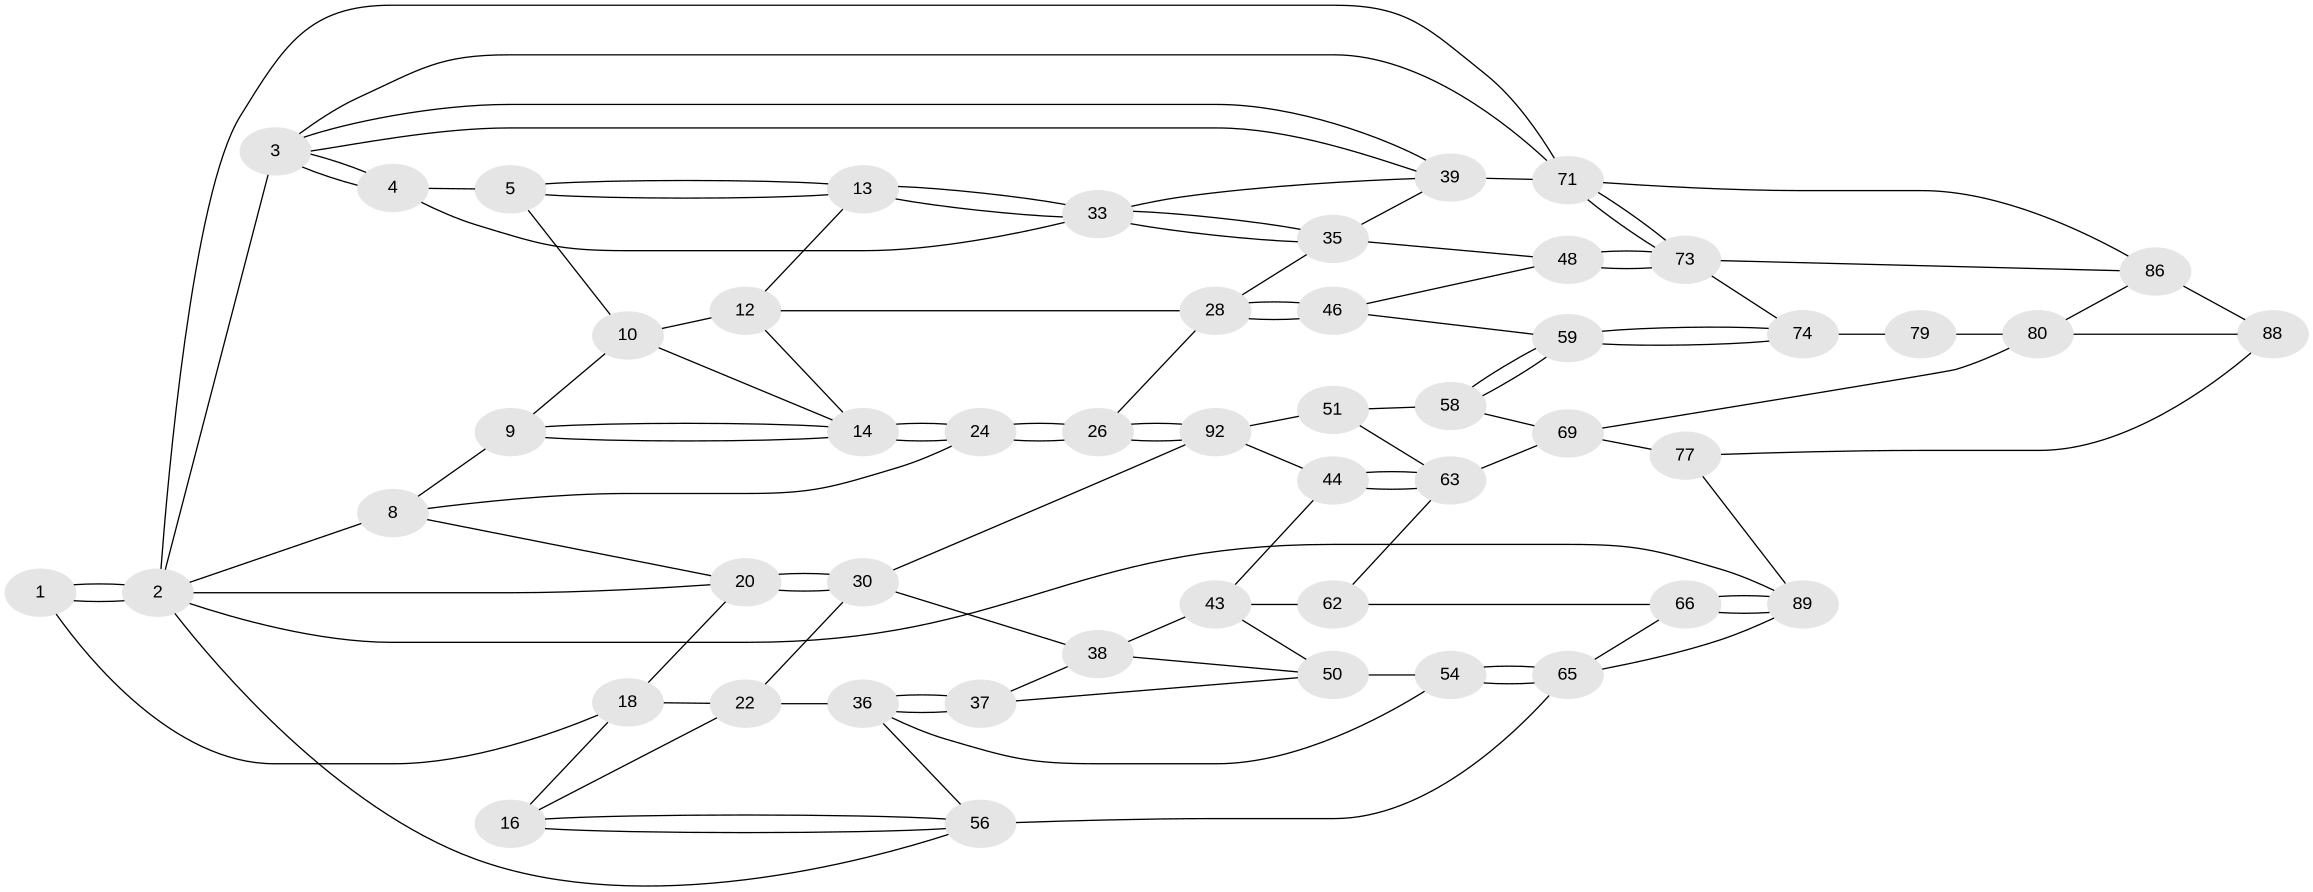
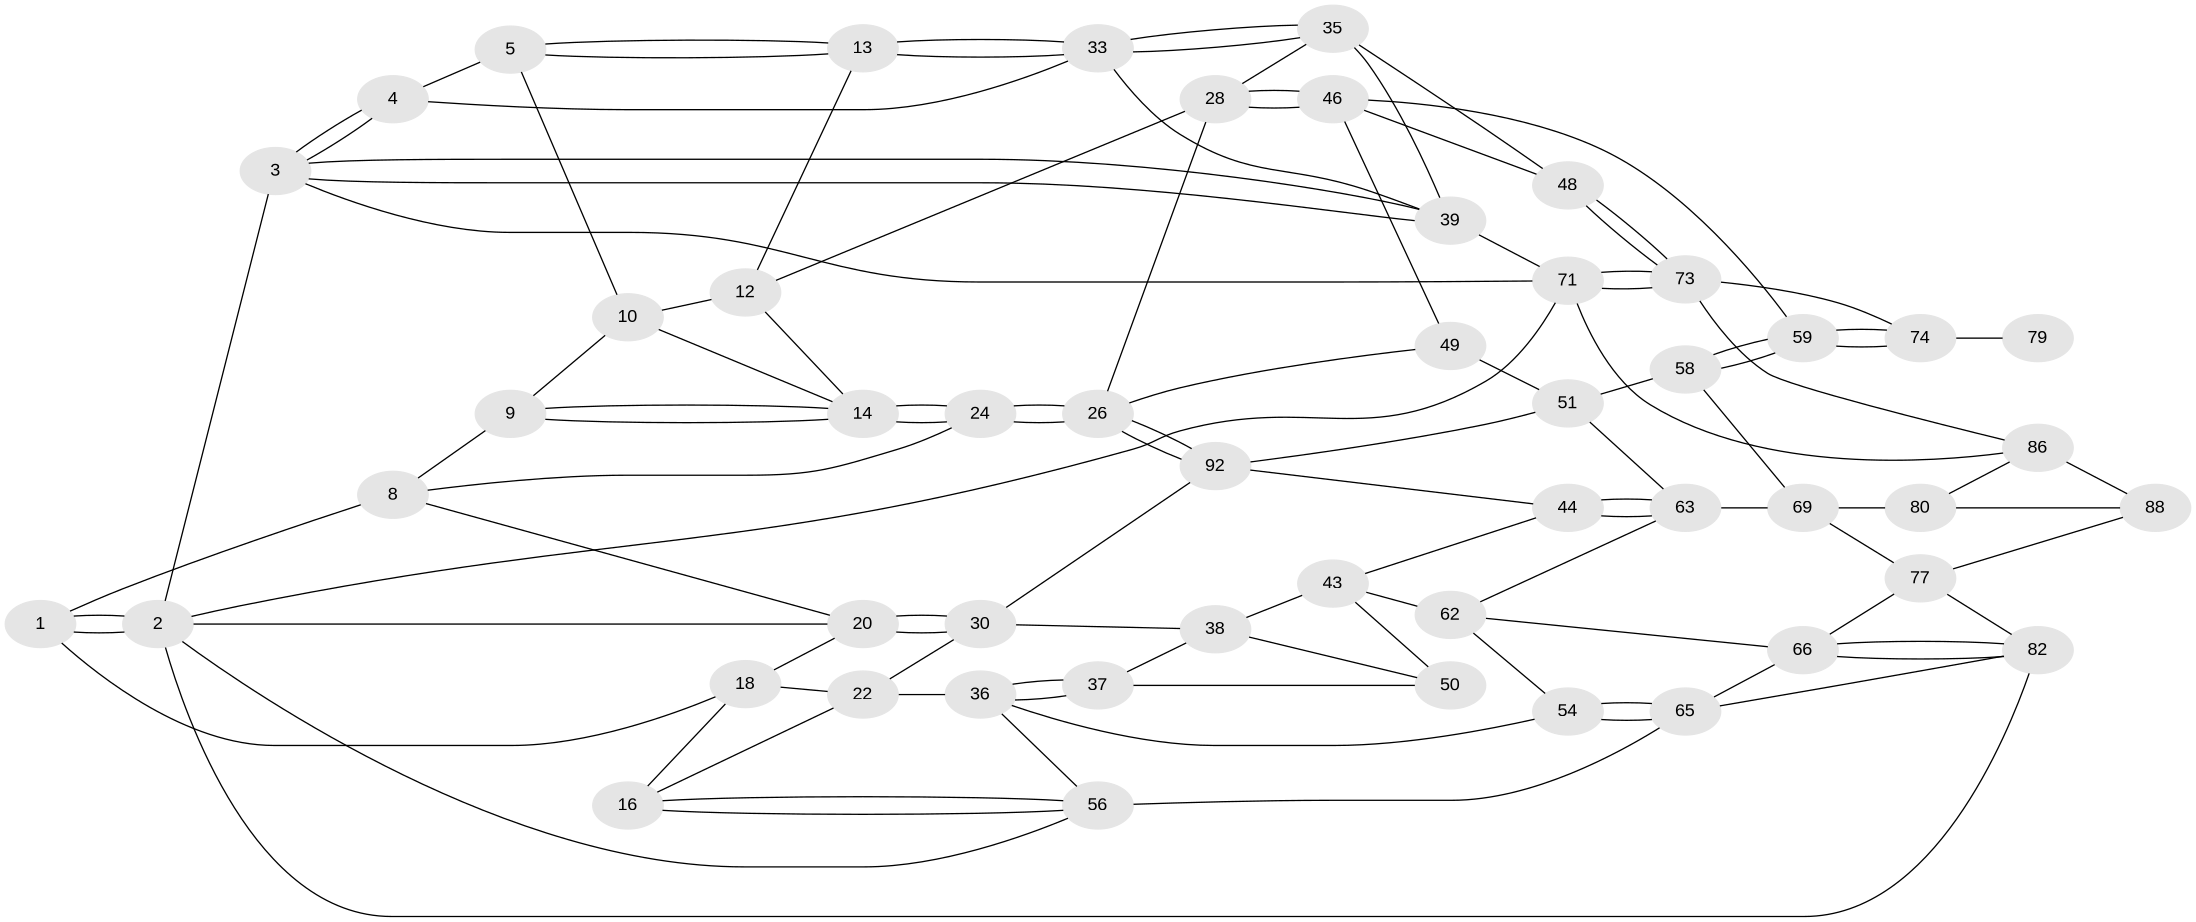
  graph {
    fontname="Liberation Sans"
    rankdir=LR
    node [color=gray90 fontname="Liberation Sans" style=filled]
    edge [fontname="Liberation Sans"]
    1 [super="+7"]
    2 [super="+60"]
    8 [super="+21"]
    18 [super="+19"]
    3
    56 [super="+61"]
    71 [super="+72"]
-   82 [super="+83" label=89]
+   82 [super="+83"]
    20
    9
    24
    22 [super="+23"]
    4
    39 [super="+41"]
    16 [super="+17"]
    65 [super="+68"]
    73 [super="+76"]
    86 [super="+87"]
    5 [super="+6"]
    33 [super="+34"]
    10 [super="+11"]
    13
    35 [super="+40"]
    14 [super="+15"]
    12 [super="+25"]
    30 [super="+31"]
    26 [super="+27"]
    28 [super="+29"]
    46 [super="+47"]
    36 [super="+53"]
    n31 [label=92 super="+45"]
    38 [super="+42"]
    37
    54
+   49
    44
    51 [super="+52"]
    48
    59
    50 [super="+55"]
    43 [super="+57"]
    63 [super="+64"]
    58 [super="+70"]
    62
    66 [super="+67"]
    69 [super="+78"]
    74 [super="+75"]
    77 [super="+84"]
    80 [super="+85"]
    79 [super="+81"]
    88
    1 -- 2
    1 -- 2
-   2 -- 8
+   1 -- 8
    1 -- 18
    2 -- 3
    2 -- 56
    2 -- 71
    2 -- 82
    2 -- 20
    8 -- 20
    8 -- 9
    8 -- 24
    18 -- 20
    18 -- 22
    3 -- 71
    3 -- 4
    3 -- 4
    3 -- 39
    3 -- 39
    56 -- 65
    71 -- 73
    71 -- 73
    71 -- 86
    20 -- 30
    20 -- 30
    9 -- 10
    9 -- 14
    9 -- 14
    24 -- 26
    24 -- 26
    22 -- 30
    22 -- 36
    4 -- 5
    4 -- 33
    39 -- 71
    16 -- 18
    16 -- 56
    16 -- 56
    16 -- 22
    65 -- 82
    65 -- 66
    73 -- 86
    73 -- 74
    86 -- 88
    5 -- 10
    5 -- 13
    5 -- 13
    33 -- 39
    33 -- 35
    33 -- 35
    10 -- 14
    10 -- 12
    13 -- 33
    13 -- 33
    35 -- 39
    35 -- 48
    14 -- 24
    14 -- 24
    12 -- 13
    12 -- 14
    12 -- 28
    30 -- n31
    30 -- 38
    26 -- 28
    26 -- n31
    26 -- n31
+   26 -- 49
    28 -- 35
    28 -- 46
    28 -- 46
+   46 -- 49
    46 -- 48
    46 -- 59
    36 -- 56
    36 -- 37
    36 -- 37
    36 -- 54
    n31 -- 44
    n31 -- 51
    38 -- 50
    38 -- 43
    37 -- 38
    37 -- 50
    54 -- 65
    54 -- 65
+   49 -- 51
    44 -- 63
    44 -- 63
    51 -- 63
    51 -- 58
    48 -- 73
    48 -- 73
    59 -- 74
    59 -- 74
-   50 -- 54
+   62 -- 54
    43 -- 44
    43 -- 50
    43 -- 62
    63 -- 69
    58 -- 59
    58 -- 59
    58 -- 69
    62 -- 63
    62 -- 66
    66 -- 82
    66 -- 82
+   66 -- 77
    69 -- 77
    69 -- 80
    74 -- 79 [weight=2]
    77 -- 82
    77 -- 88
    80 -- 86
    80 -- 88
-   79 -- 80
  }
